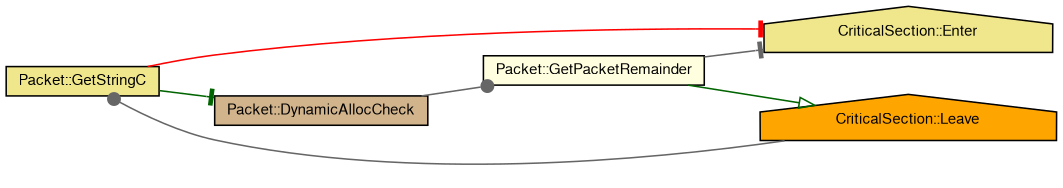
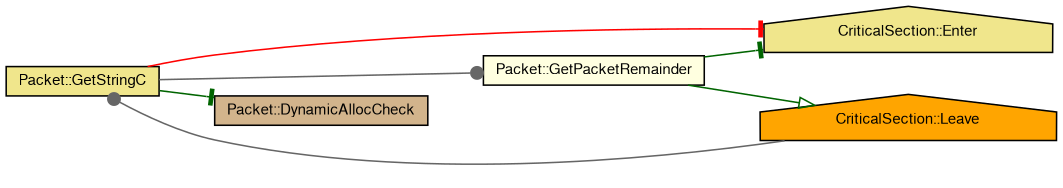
  digraph {
    rankdir=LR
    node [color=black fillcolor=khaki fontname=FreeSans fontsize=10 shape=box style=filled]
    edge [arrowhead=tee color=gray40 fontname=FreeSans fontsize=10 labelfontname=FreeSans labelfontsize=10 style=solid]
    n1 [fontcolor=black height=0.2 label="Packet::GetStringC" width=0.4]
    n2 [fillcolor=tan height=0.2 label="Packet::DynamicAllocCheck" width=0.4]
    n3 [height=0.2 label="CriticalSection::Enter" shape=house width=0.4]
    n4 [fillcolor=lightyellow height=0.2 label="Packet::GetPacketRemainder" width=0.4]
    n5 [fillcolor=orange height=0.2 label="CriticalSection::Leave" shape=house width=0.4]
    n1 -> n2 [color=darkgreen]
    n1 -> n3 [color=red]
-   n2 -> n4 [arrowhead=dot]
-   n4 -> n3
+   n1 -> n4 [arrowhead=dot]
+   n4 -> n3 [color=darkgreen]
    n4 -> n5 [arrowhead=onormal color=darkgreen]
    n5 -> n1 [arrowhead=dot]
  }
